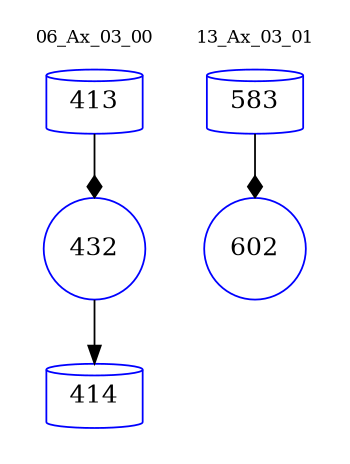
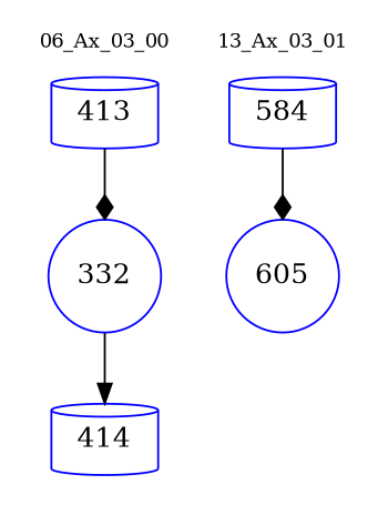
  digraph {
    node [color=blue shape=cylinder]
    edge [arrowhead=diamond color=black]
    n1 [label=413]
    n2 [label=414]
-   n3 [label=432 shape=circle]
-   n4 [label=583]
-   n5 [label=602 shape=circle]
+   n3 [label=332 shape=circle]
+   n4 [label=584]
+   n5 [label=605 shape=circle]
    subgraph cluster_1 {
      color=white
      fontsize=10
      label="06_Ax_03_00"
      n1
      n2
      n3
    }
    subgraph cluster_2 {
      color=white
      fontsize=10
      label="13_Ax_03_01"
      n4
      n5
    }
    n1 -> n3
    n3 -> n2 [arrowhead=normal]
    n4 -> n5
  }
